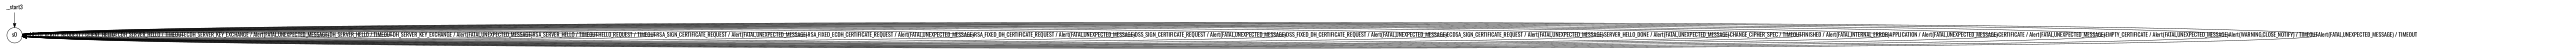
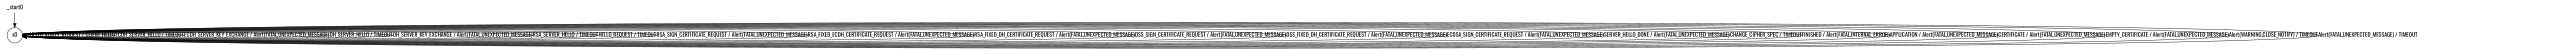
  digraph {
    fontname=Oswald
    node [fontname=Oswald]
    edge [fontname=Oswald]
    n1 [label=s0 shape=circle]
-   __start0 [height=0 shape=none width=0 label=__start3]
+   __start0 [height=0 shape=none width=0]
    n1 -> n1 [label="HELLO_VERIFY_REQUEST / CLIENT_HELLO"]
    n1 -> n1 [label="ECDH_SERVER_HELLO / TIMEOUT"]
    n1 -> n1 [label="ECDH_SERVER_KEY_EXCHANGE / Alert(FATAL,UNEXPECTED_MESSAGE)"]
    n1 -> n1 [label="DH_SERVER_HELLO / TIMEOUT"]
    n1 -> n1 [label="DH_SERVER_KEY_EXCHANGE / Alert(FATAL,UNEXPECTED_MESSAGE)"]
    n1 -> n1 [label="RSA_SERVER_HELLO / TIMEOUT"]
    n1 -> n1 [label="HELLO_REQUEST / TIMEOUT"]
    n1 -> n1 [label="RSA_SIGN_CERTIFICATE_REQUEST / Alert(FATAL,UNEXPECTED_MESSAGE)"]
    n1 -> n1 [label="RSA_FIXED_ECDH_CERTIFICATE_REQUEST / Alert(FATAL,UNEXPECTED_MESSAGE)"]
    n1 -> n1 [label="RSA_FIXED_DH_CERTIFICATE_REQUEST / Alert(FATAL,UNEXPECTED_MESSAGE)"]
    n1 -> n1 [label="DSS_SIGN_CERTIFICATE_REQUEST / Alert(FATAL,UNEXPECTED_MESSAGE)"]
    n1 -> n1 [label="DSS_FIXED_DH_CERTIFICATE_REQUEST / Alert(FATAL,UNEXPECTED_MESSAGE)"]
    n1 -> n1 [label="ECDSA_SIGN_CERTIFICATE_REQUEST / Alert(FATAL,UNEXPECTED_MESSAGE)"]
    n1 -> n1 [label="SERVER_HELLO_DONE / Alert(FATAL,UNEXPECTED_MESSAGE)"]
    n1 -> n1 [label="CHANGE_CIPHER_SPEC / TIMEOUT"]
    n1 -> n1 [label="FINISHED / Alert(FATAL,INTERNAL_ERROR)"]
    n1 -> n1 [label="APPLICATION / Alert(FATAL,UNEXPECTED_MESSAGE)"]
    n1 -> n1 [label="CERTIFICATE / Alert(FATAL,UNEXPECTED_MESSAGE)"]
    n1 -> n1 [label="EMPTY_CERTIFICATE / Alert(FATAL,UNEXPECTED_MESSAGE)"]
    n1 -> n1 [label="Alert(WARNING,CLOSE_NOTIFY) / TIMEOUT"]
    n1 -> n1 [label="Alert(FATAL,UNEXPECTED_MESSAGE) / TIMEOUT"]
    __start0 -> n1
  }
